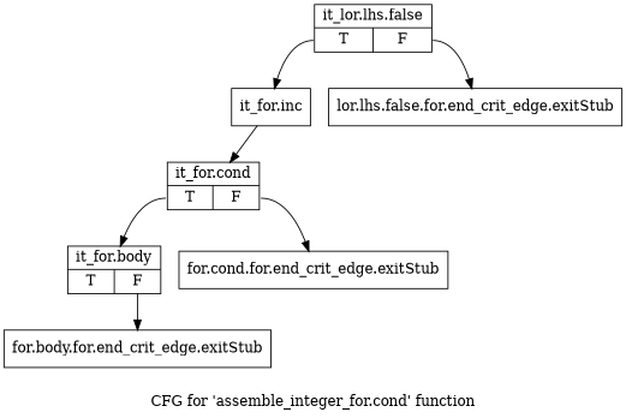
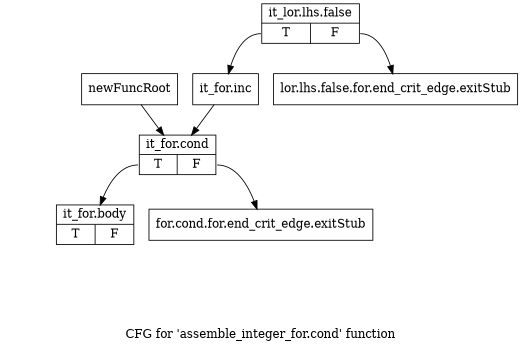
  digraph {
    label="CFG for 'assemble_integer_for.cond' function"
    node [shape=record]
    edge [tailport=s1]
+   n1 [label="{newFuncRoot}"]
    n2 [label="{it_for.cond|{<s0>T|<s1>F}}"]
    n3 [label="{for.cond.for.end_crit_edge.exitStub}"]
    n4 [label="{it_for.body|{<s0>T|<s1>F}}"]
-   n5 [label="{for.body.for.end_crit_edge.exitStub}"]
    n6 [label="{lor.lhs.false.for.end_crit_edge.exitStub}"]
    n7 [label="{it_lor.lhs.false|{<s0>T|<s1>F}}"]
    n8 [label="{it_for.inc}"]
+   n1 -> n2
    n2 -> n3
    n2 -> n4 [tailport=s0]
-   n4 -> n5
    n7 -> n6
    n7 -> n8 [tailport=s0]
    n8 -> n2
  }
